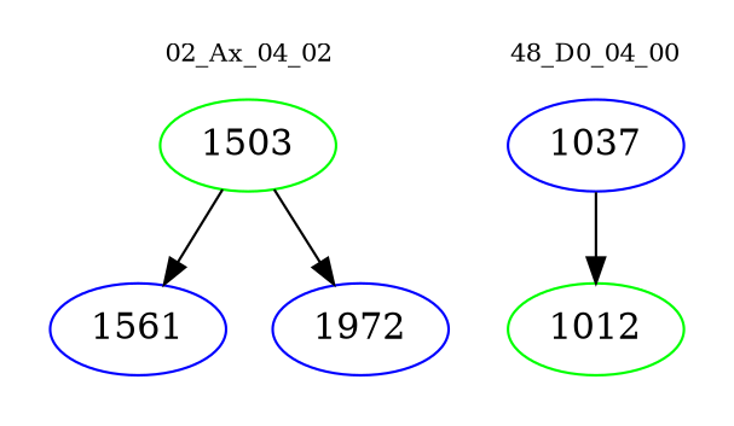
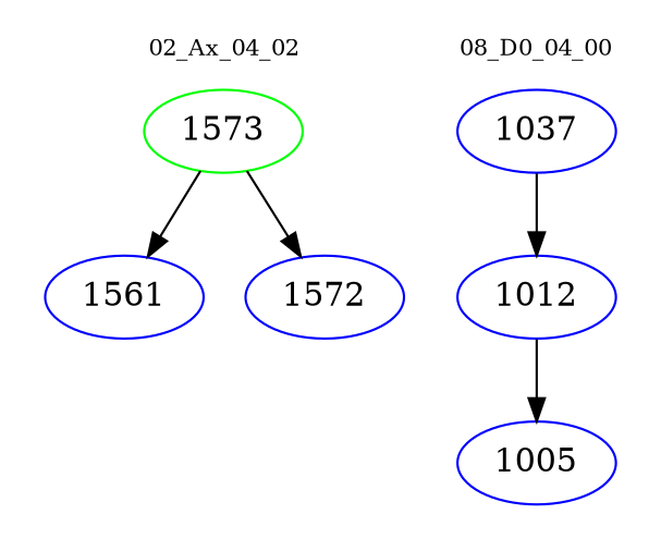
  digraph {
    fontname="DejaVu Serif"
    node [color=blue fontname="DejaVu Serif"]
    edge [color=black fontname="DejaVu Serif"]
-   n1 [color=green label=1503]
+   n1 [color=green label=1573]
    n2 [label=1561]
-   n3 [label=1972]
-   n4 [color=green label=1012]
+   n3 [label=1572]
+   n4 [label=1012]
+   n5 [label=1005]
    n6 [label=1037]
    subgraph cluster_1 {
      color=white
      fontsize=10
      label="02_Ax_04_02"
      n1
      n2
      n3
    }
    subgraph cluster_2 {
      color=white
      fontsize=10
-     label="48_D0_04_00"
+     label="08_D0_04_00"
      n4
+     n5
      n6
    }
    n1 -> n2
    n1 -> n3
+   n4 -> n5
    n6 -> n4
  }
